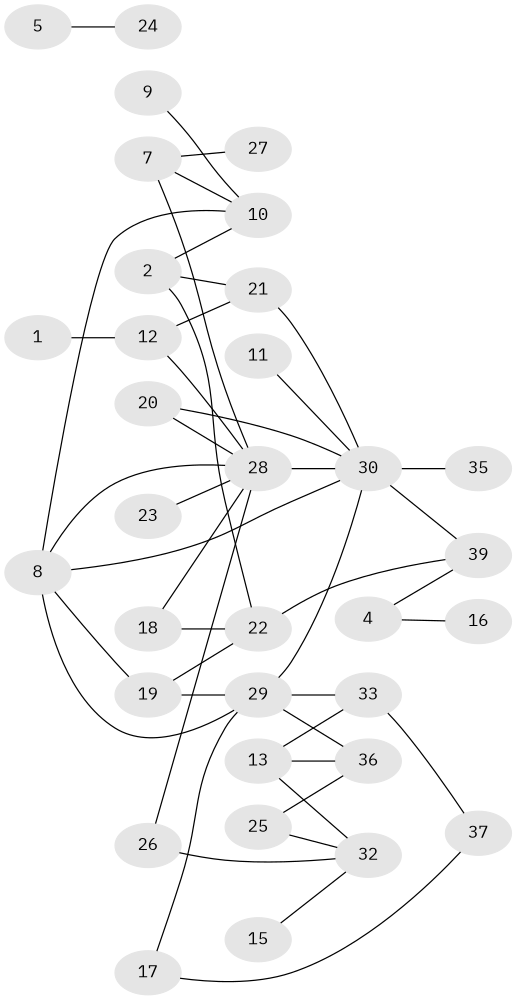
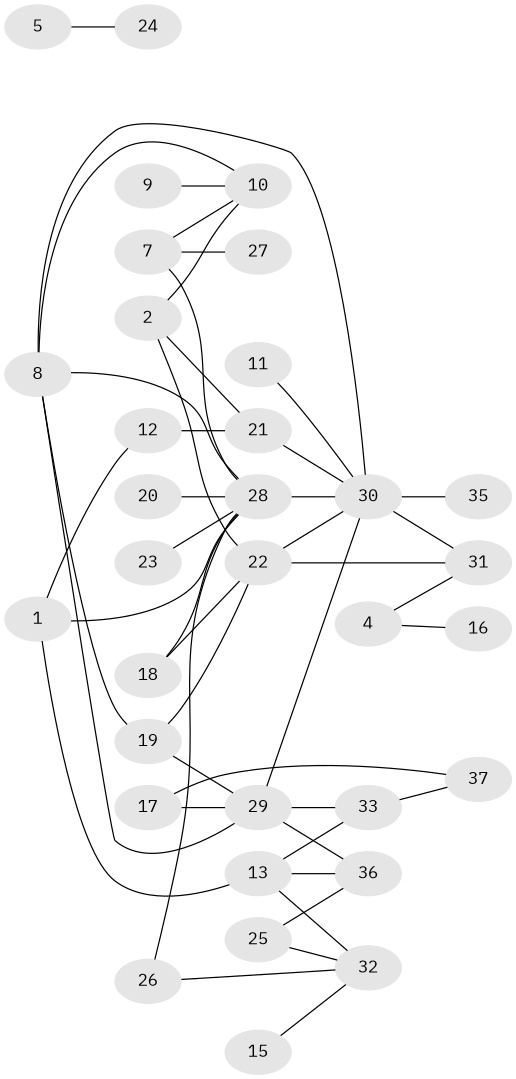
  graph {
    fontname="IBM Plex Mono"
    rankdir=LR
    node [color=gray90 fontname="IBM Plex Mono" style=filled]
    edge [fontname="IBM Plex Mono" weight=1.0]
    1
    12
    13
    28
    21
    32
    33
    36
    30
    2
    10
    22
-   31 [label=39]
+   31
    4
    16
    5
    24
    7
    27
    8
    19
    29
    35
    9
    11
    37
    15
    17
    18
    20
    23
    25
    26
    1 -- 12
-   12 -- 28
+   1 -- 13
+   1 -- 28
    12 -- 21
    13 -- 32
    13 -- 33
    13 -- 36
    28 -- 30 [weight=2.0]
    21 -- 30
    33 -- 37
    30 -- 31
    30 -- 35
    2 -- 21
    2 -- 10
    2 -- 22
-   20 -- 30
+   22 -- 30
    22 -- 31
    4 -- 31
    4 -- 16
    5 -- 24
    7 -- 28
    7 -- 10
    7 -- 27
    8 -- 28
    8 -- 30
    8 -- 10
    8 -- 19
    8 -- 29
    19 -- 22
    19 -- 29
    29 -- 33 [weight=2.0]
    29 -- 36
    29 -- 30
    9 -- 10
    11 -- 30
    15 -- 32
    17 -- 29
    17 -- 37
    18 -- 28
    18 -- 22
    20 -- 28 [weight=2.0]
    23 -- 28
    25 -- 32
    25 -- 36
    26 -- 28
    26 -- 32
  }
